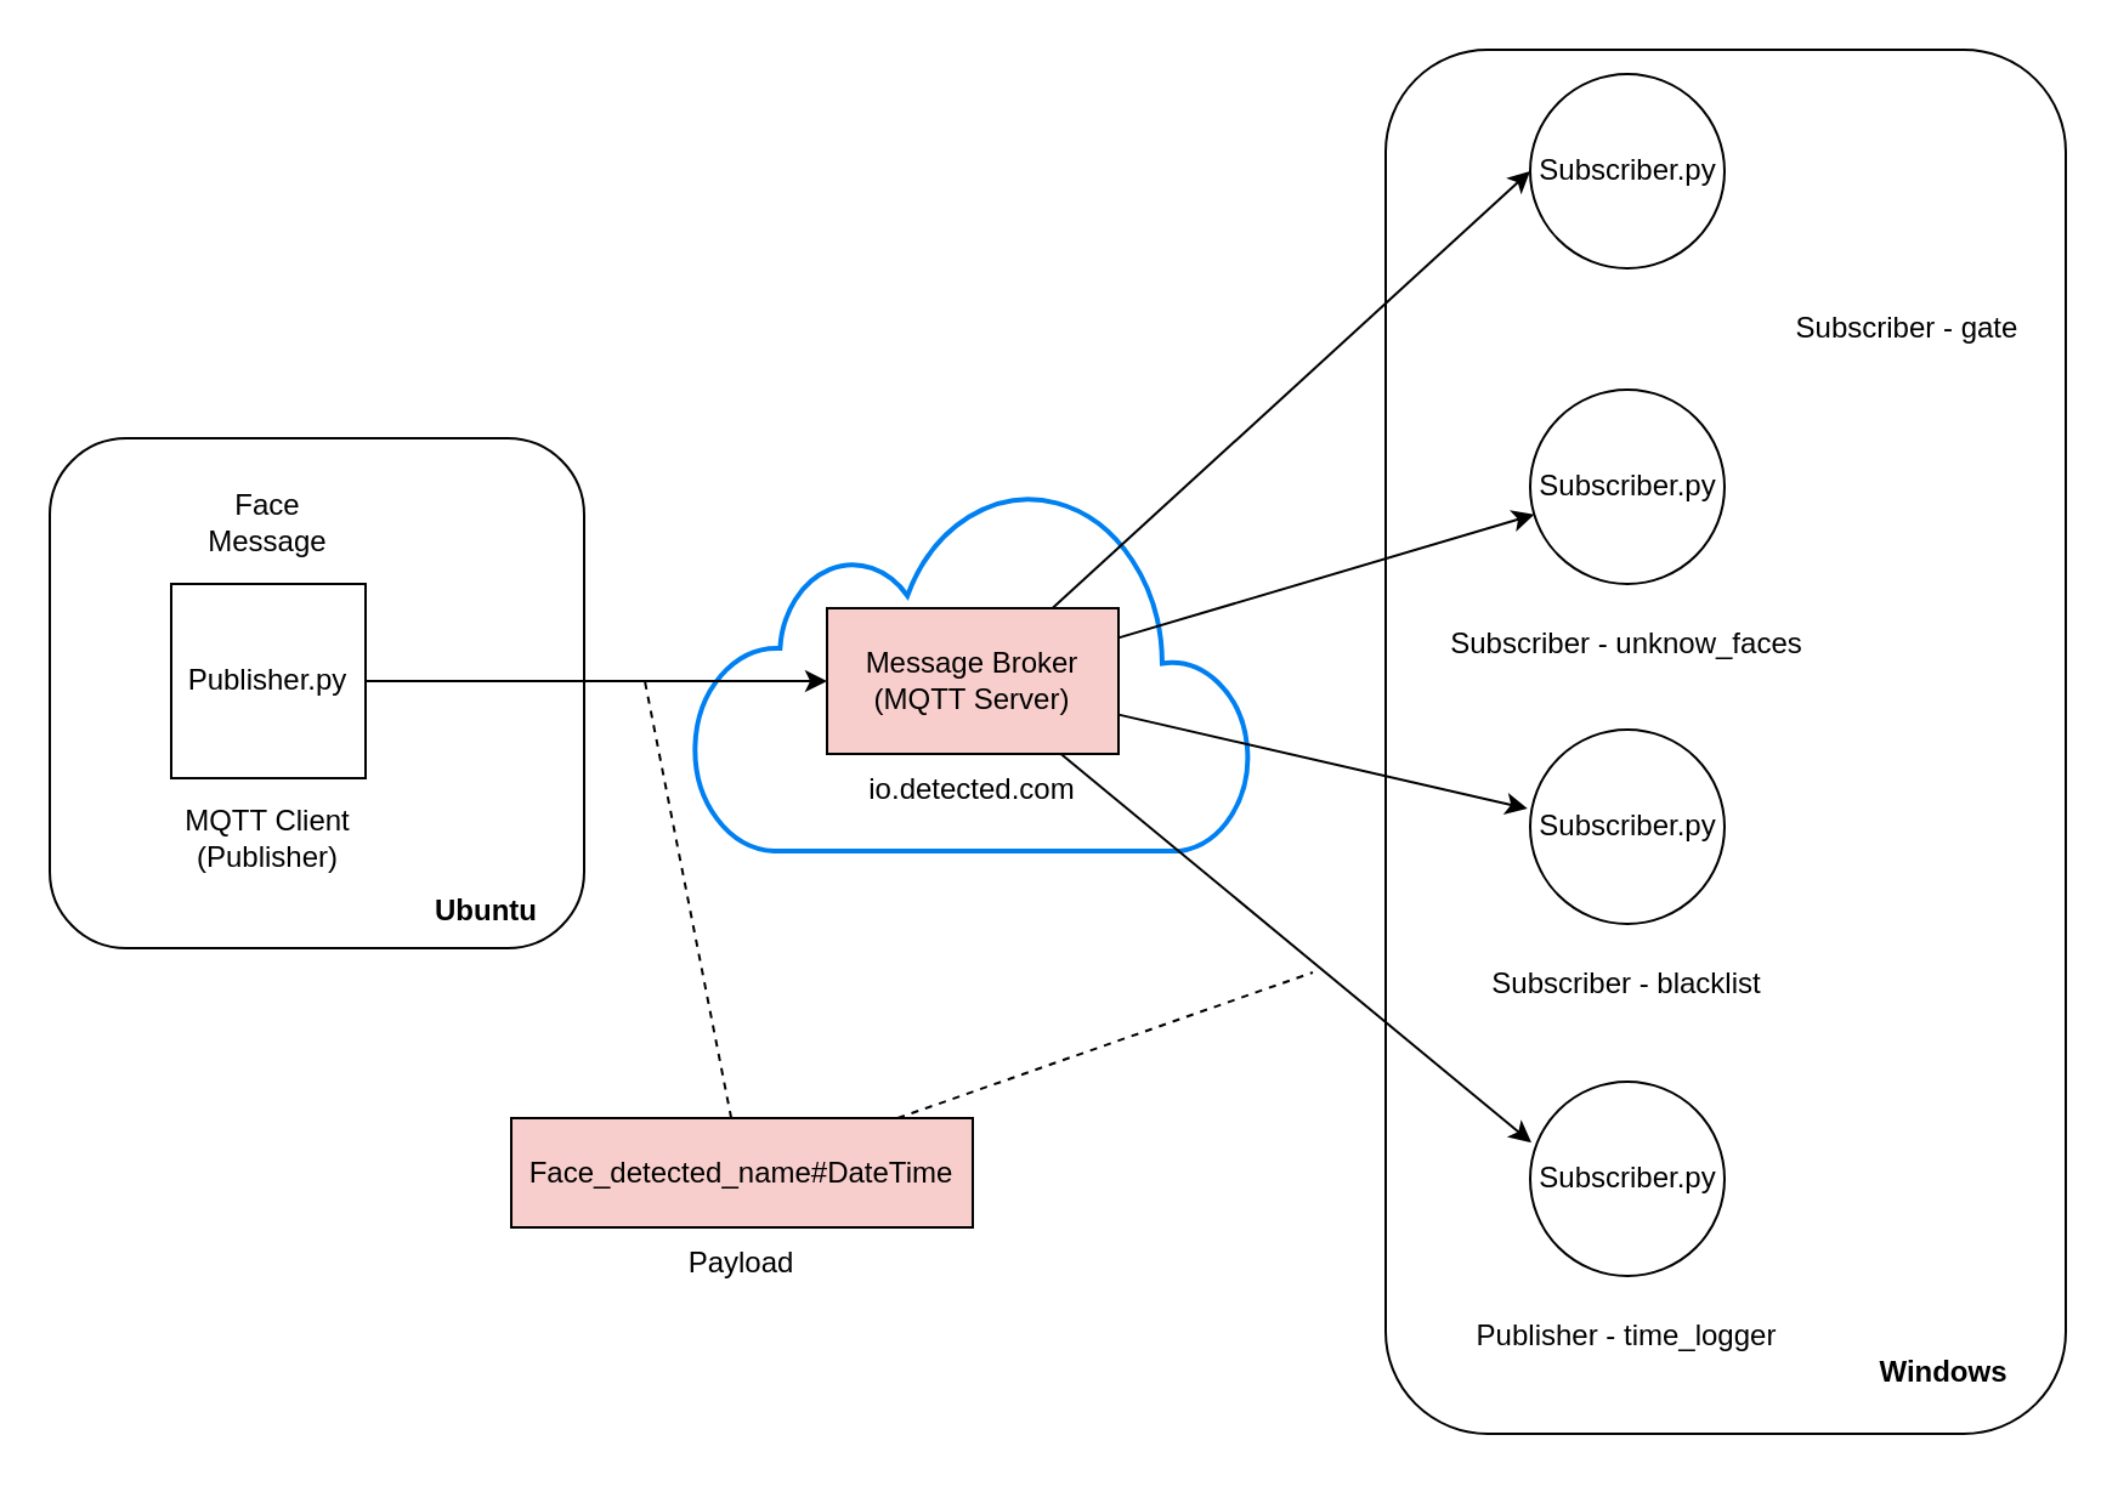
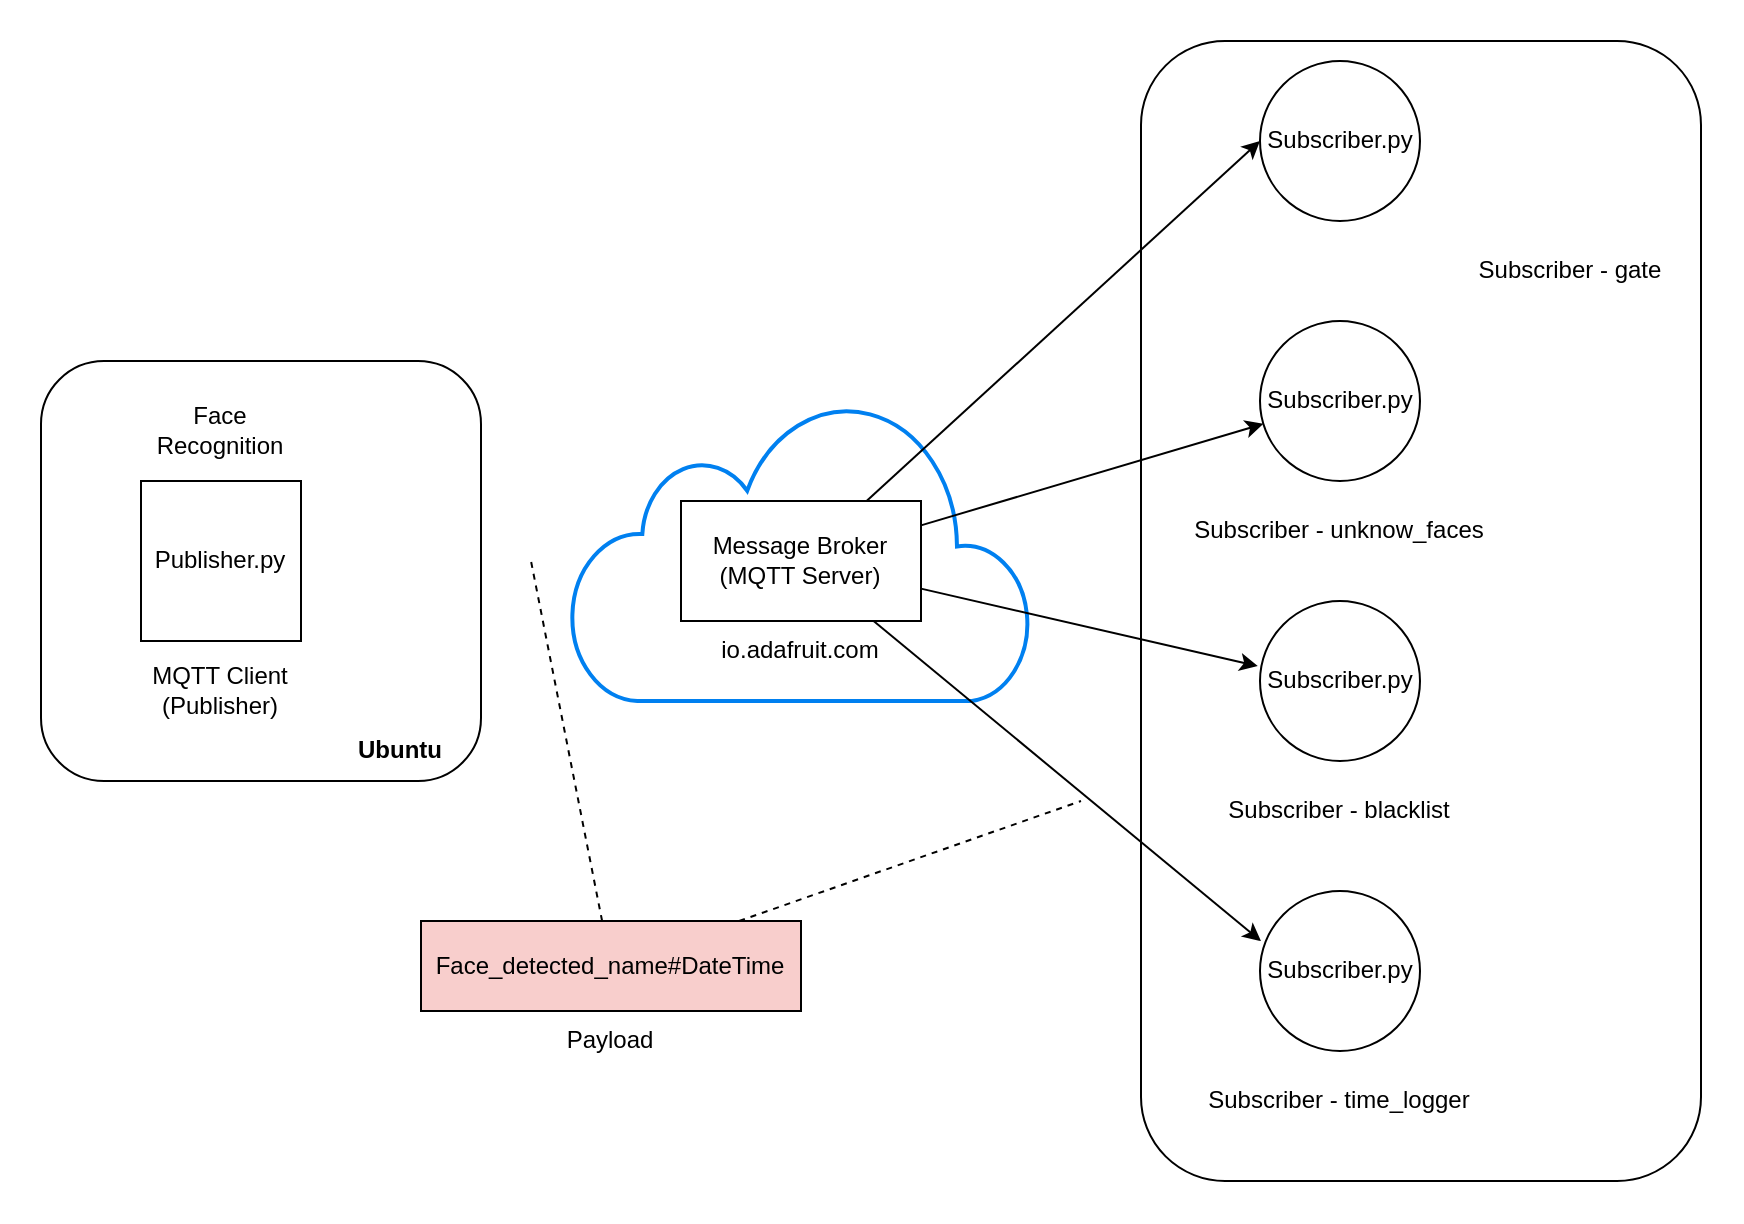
  <mxCell id="0" />
  <mxCell id="1" parent="0" />
  <mxCell id="2" value="" style="rounded=1;whiteSpace=wrap;html=1;" vertex="1" parent="1"><mxGeometry x="570" y="20" width="280" height="570" as="geometry" /></mxCell>
  <mxCell id="3" value="" style="rounded=1;whiteSpace=wrap;html=1;" vertex="1" parent="1"><mxGeometry x="20" y="180" width="220" height="210" as="geometry" /></mxCell>
  <mxCell id="4" value="Publisher.py" style="whiteSpace=wrap;html=1;aspect=fixed;rounded=0;" vertex="1" parent="1"><mxGeometry x="70" y="240" width="80" height="80" as="geometry" /></mxCell>
- <mxCell id="5" value="Face Message" style="text;html=1;strokeColor=none;fillColor=none;align=center;verticalAlign=middle;whiteSpace=wrap;rounded=0;" vertex="1" parent="1"><mxGeometry x="80" y="200" width="60" height="30" as="geometry" /></mxCell>
+ <mxCell id="5" value="Face Recognition" style="text;html=1;strokeColor=none;fillColor=none;align=center;verticalAlign=middle;whiteSpace=wrap;rounded=0;" vertex="1" parent="1"><mxGeometry x="80" y="200" width="60" height="30" as="geometry" /></mxCell>
  <mxCell id="6" value="MQTT Client&lt;br&gt;(Publisher)" style="text;html=1;strokeColor=none;fillColor=none;align=center;verticalAlign=middle;whiteSpace=wrap;rounded=0;" vertex="1" parent="1"><mxGeometry x="40" y="330" width="140" height="30" as="geometry" /></mxCell>
  <mxCell id="7" value="Subscriber.py" style="ellipse;whiteSpace=wrap;html=1;aspect=fixed;" vertex="1" parent="1"><mxGeometry x="629.5" width="80" height="80" as="geometry" y="30" /></mxCell>
  <mxCell id="8" value="Subscriber - gate" style="text;html=1;strokeColor=none;fillColor=none;align=center;verticalAlign=middle;whiteSpace=wrap;rounded=0;" vertex="1" parent="1"><mxGeometry x="729.5" y="120" width="110" height="30" as="geometry" /></mxCell>
  <mxCell id="9" value="Subscriber.py" style="ellipse;whiteSpace=wrap;html=1;aspect=fixed;" vertex="1" parent="1"><mxGeometry x="629.5" y="160" width="80" height="80" as="geometry" /></mxCell>
  <mxCell id="10" value="Subscriber - unknow_faces" style="text;html=1;strokeColor=none;fillColor=none;align=center;verticalAlign=middle;whiteSpace=wrap;rounded=0;" vertex="1" parent="1"><mxGeometry x="592" y="250" width="155" height="30" as="geometry" /></mxCell>
  <mxCell id="11" value="Subscriber.py" style="ellipse;whiteSpace=wrap;html=1;aspect=fixed;" vertex="1" parent="1"><mxGeometry x="629.5" y="300" width="80" height="80" as="geometry" /></mxCell>
  <mxCell id="12" value="Subscriber - blacklist" style="text;html=1;strokeColor=none;fillColor=none;align=center;verticalAlign=middle;whiteSpace=wrap;rounded=0;" vertex="1" parent="1"><mxGeometry x="597" y="390" width="145" height="30" as="geometry" /></mxCell>
  <mxCell id="13" value="" style="html=1;verticalLabelPosition=bottom;align=center;labelBackgroundColor=#ffffff;verticalAlign=top;strokeWidth=2;strokeColor=#0080F0;shadow=0;dashed=0;shape=mxgraph.ios7.icons.cloud;" vertex="1" parent="1"><mxGeometry x="285" y="200" width="230" height="150" as="geometry" /></mxCell>
  <mxCell id="14" value="Subscriber.py" style="ellipse;whiteSpace=wrap;html=1;aspect=fixed;" vertex="1" parent="1"><mxGeometry x="629.5" y="445" width="80" height="80" as="geometry" /></mxCell>
- <mxCell id="15" value="Publisher - time_logger" style="text;html=1;strokeColor=none;fillColor=none;align=center;verticalAlign=middle;whiteSpace=wrap;rounded=0;" vertex="1" parent="1"><mxGeometry x="602" y="535" width="135" height="30" as="geometry" /></mxCell>
- <mxCell id="16" value="Message Broker (MQTT Server)" style="rounded=0;whiteSpace=wrap;html=1;fillColor=#f8cecc;" vertex="1" parent="1"><mxGeometry x="340" y="250" width="120" height="60" as="geometry" /></mxCell>
- <mxCell id="17" value="io.detected.com" style="text;html=1;strokeColor=none;fillColor=none;align=center;verticalAlign=middle;whiteSpace=wrap;rounded=0;" vertex="1" parent="1"><mxGeometry x="335" y="310" width="130" height="30" as="geometry" /></mxCell>
+ <mxCell id="15" value="Subscriber - time_logger" style="text;html=1;strokeColor=none;fillColor=none;align=center;verticalAlign=middle;whiteSpace=wrap;rounded=0;" vertex="1" parent="1"><mxGeometry x="602" y="535" width="135" height="30" as="geometry" /></mxCell>
+ <mxCell id="16" value="Message Broker (MQTT Server)" style="rounded=0;whiteSpace=wrap;html=1;" vertex="1" parent="1"><mxGeometry x="340" y="250" width="120" height="60" as="geometry" /></mxCell>
+ <mxCell id="17" value="io.adafruit.com" style="text;html=1;strokeColor=none;fillColor=none;align=center;verticalAlign=middle;whiteSpace=wrap;rounded=0;" vertex="1" parent="1"><mxGeometry x="335" y="310" width="130" height="30" as="geometry" /></mxCell>
  <mxCell id="18" style="rounded=0;orthogonalLoop=1;jettySize=auto;html=1;entryX=0;entryY=0.5;entryDx=0;entryDy=0;endArrow=classic;endFill=1;" edge="1" parent="1" source="16" target="7"><mxGeometry relative="1" as="geometry" /></mxCell>
  <mxCell id="19" style="edgeStyle=none;rounded=0;orthogonalLoop=1;jettySize=auto;html=1;endArrow=classic;endFill=1;" edge="1" parent="1" source="16" target="9"><mxGeometry relative="1" as="geometry" /></mxCell>
  <mxCell id="20" style="edgeStyle=none;rounded=0;orthogonalLoop=1;jettySize=auto;html=1;entryX=-0.014;entryY=0.407;entryDx=0;entryDy=0;entryPerimeter=0;endArrow=classic;endFill=1;" edge="1" parent="1" source="16" target="11"><mxGeometry relative="1" as="geometry" /></mxCell>
  <mxCell id="21" style="edgeStyle=none;rounded=0;orthogonalLoop=1;jettySize=auto;html=1;entryX=0.006;entryY=0.313;entryDx=0;entryDy=0;entryPerimeter=0;endArrow=classic;endFill=1;" edge="1" parent="1" source="16" target="14"><mxGeometry relative="1" as="geometry" /></mxCell>
- <mxCell id="22" style="edgeStyle=orthogonalEdgeStyle;rounded=0;orthogonalLoop=1;jettySize=auto;html=1;" edge="1" parent="1" source="4" target="16"><mxGeometry relative="1" as="geometry" /></mxCell>
  <mxCell id="23" value="&lt;b&gt;Ubuntu&lt;/b&gt;" style="text;html=1;strokeColor=none;fillColor=none;align=center;verticalAlign=middle;whiteSpace=wrap;rounded=0;" vertex="1" parent="1"><mxGeometry x="170" y="360" width="60" height="30" as="geometry" /></mxCell>
- <mxCell id="24" value="&lt;b&gt;Windows&lt;/b&gt;" style="text;html=1;strokeColor=none;fillColor=none;align=center;verticalAlign=middle;whiteSpace=wrap;rounded=0;" vertex="1" parent="1"><mxGeometry x="770" y="550" width="60" height="30" as="geometry" /></mxCell>
  <mxCell id="25" style="edgeStyle=none;rounded=0;orthogonalLoop=1;jettySize=auto;html=1;endArrow=none;endFill=0;dashed=1;" edge="1" parent="1" source="27"><mxGeometry relative="1" as="geometry"><mxPoint x="265" y="280" as="targetPoint" /></mxGeometry></mxCell>
  <mxCell id="26" style="edgeStyle=none;rounded=0;orthogonalLoop=1;jettySize=auto;html=1;dashed=1;endArrow=none;endFill=0;" edge="1" parent="1" source="27"><mxGeometry relative="1" as="geometry"><mxPoint x="540" y="400" as="targetPoint" /></mxGeometry></mxCell>
  <mxCell id="27" value="Face_detected_name#DateTime" style="rounded=0;whiteSpace=wrap;html=1;fillColor=#f8cecc;" vertex="1" parent="1"><mxGeometry x="210" y="460" width="190" height="45" as="geometry" /></mxCell>
  <mxCell id="28" value="Payload" style="text;html=1;strokeColor=none;fillColor=none;align=center;verticalAlign=middle;whiteSpace=wrap;rounded=0;" vertex="1" parent="1"><mxGeometry x="275" y="505" width="60" height="30" as="geometry" /></mxCell>
